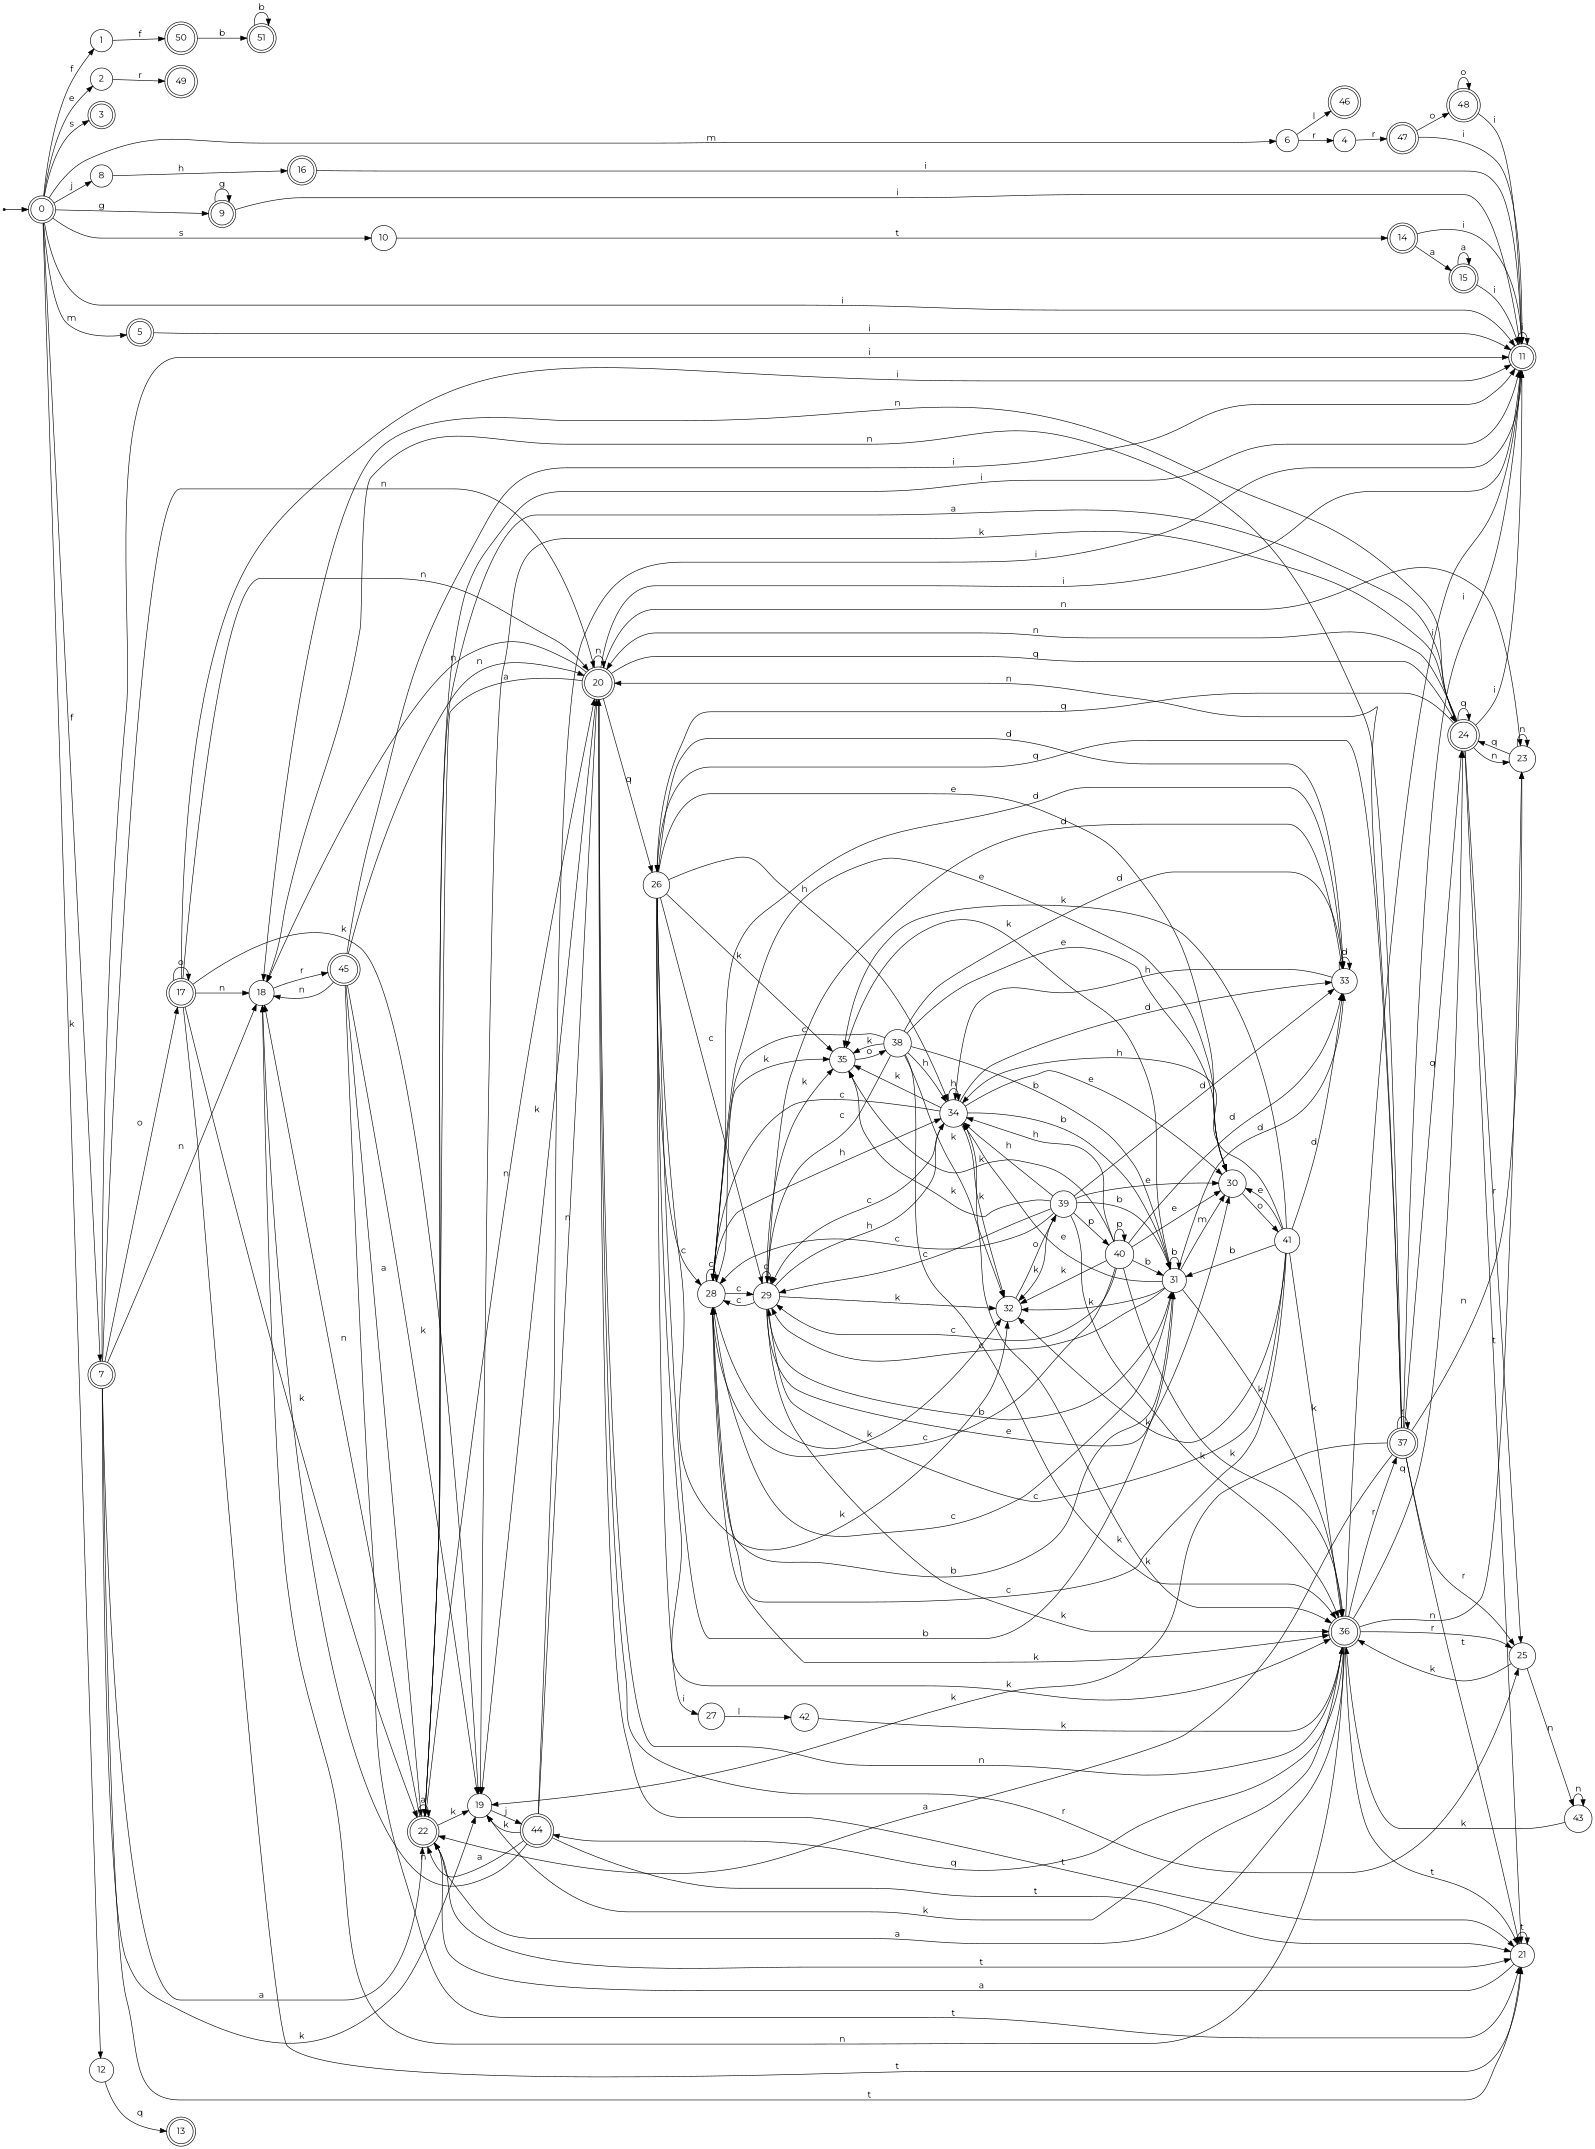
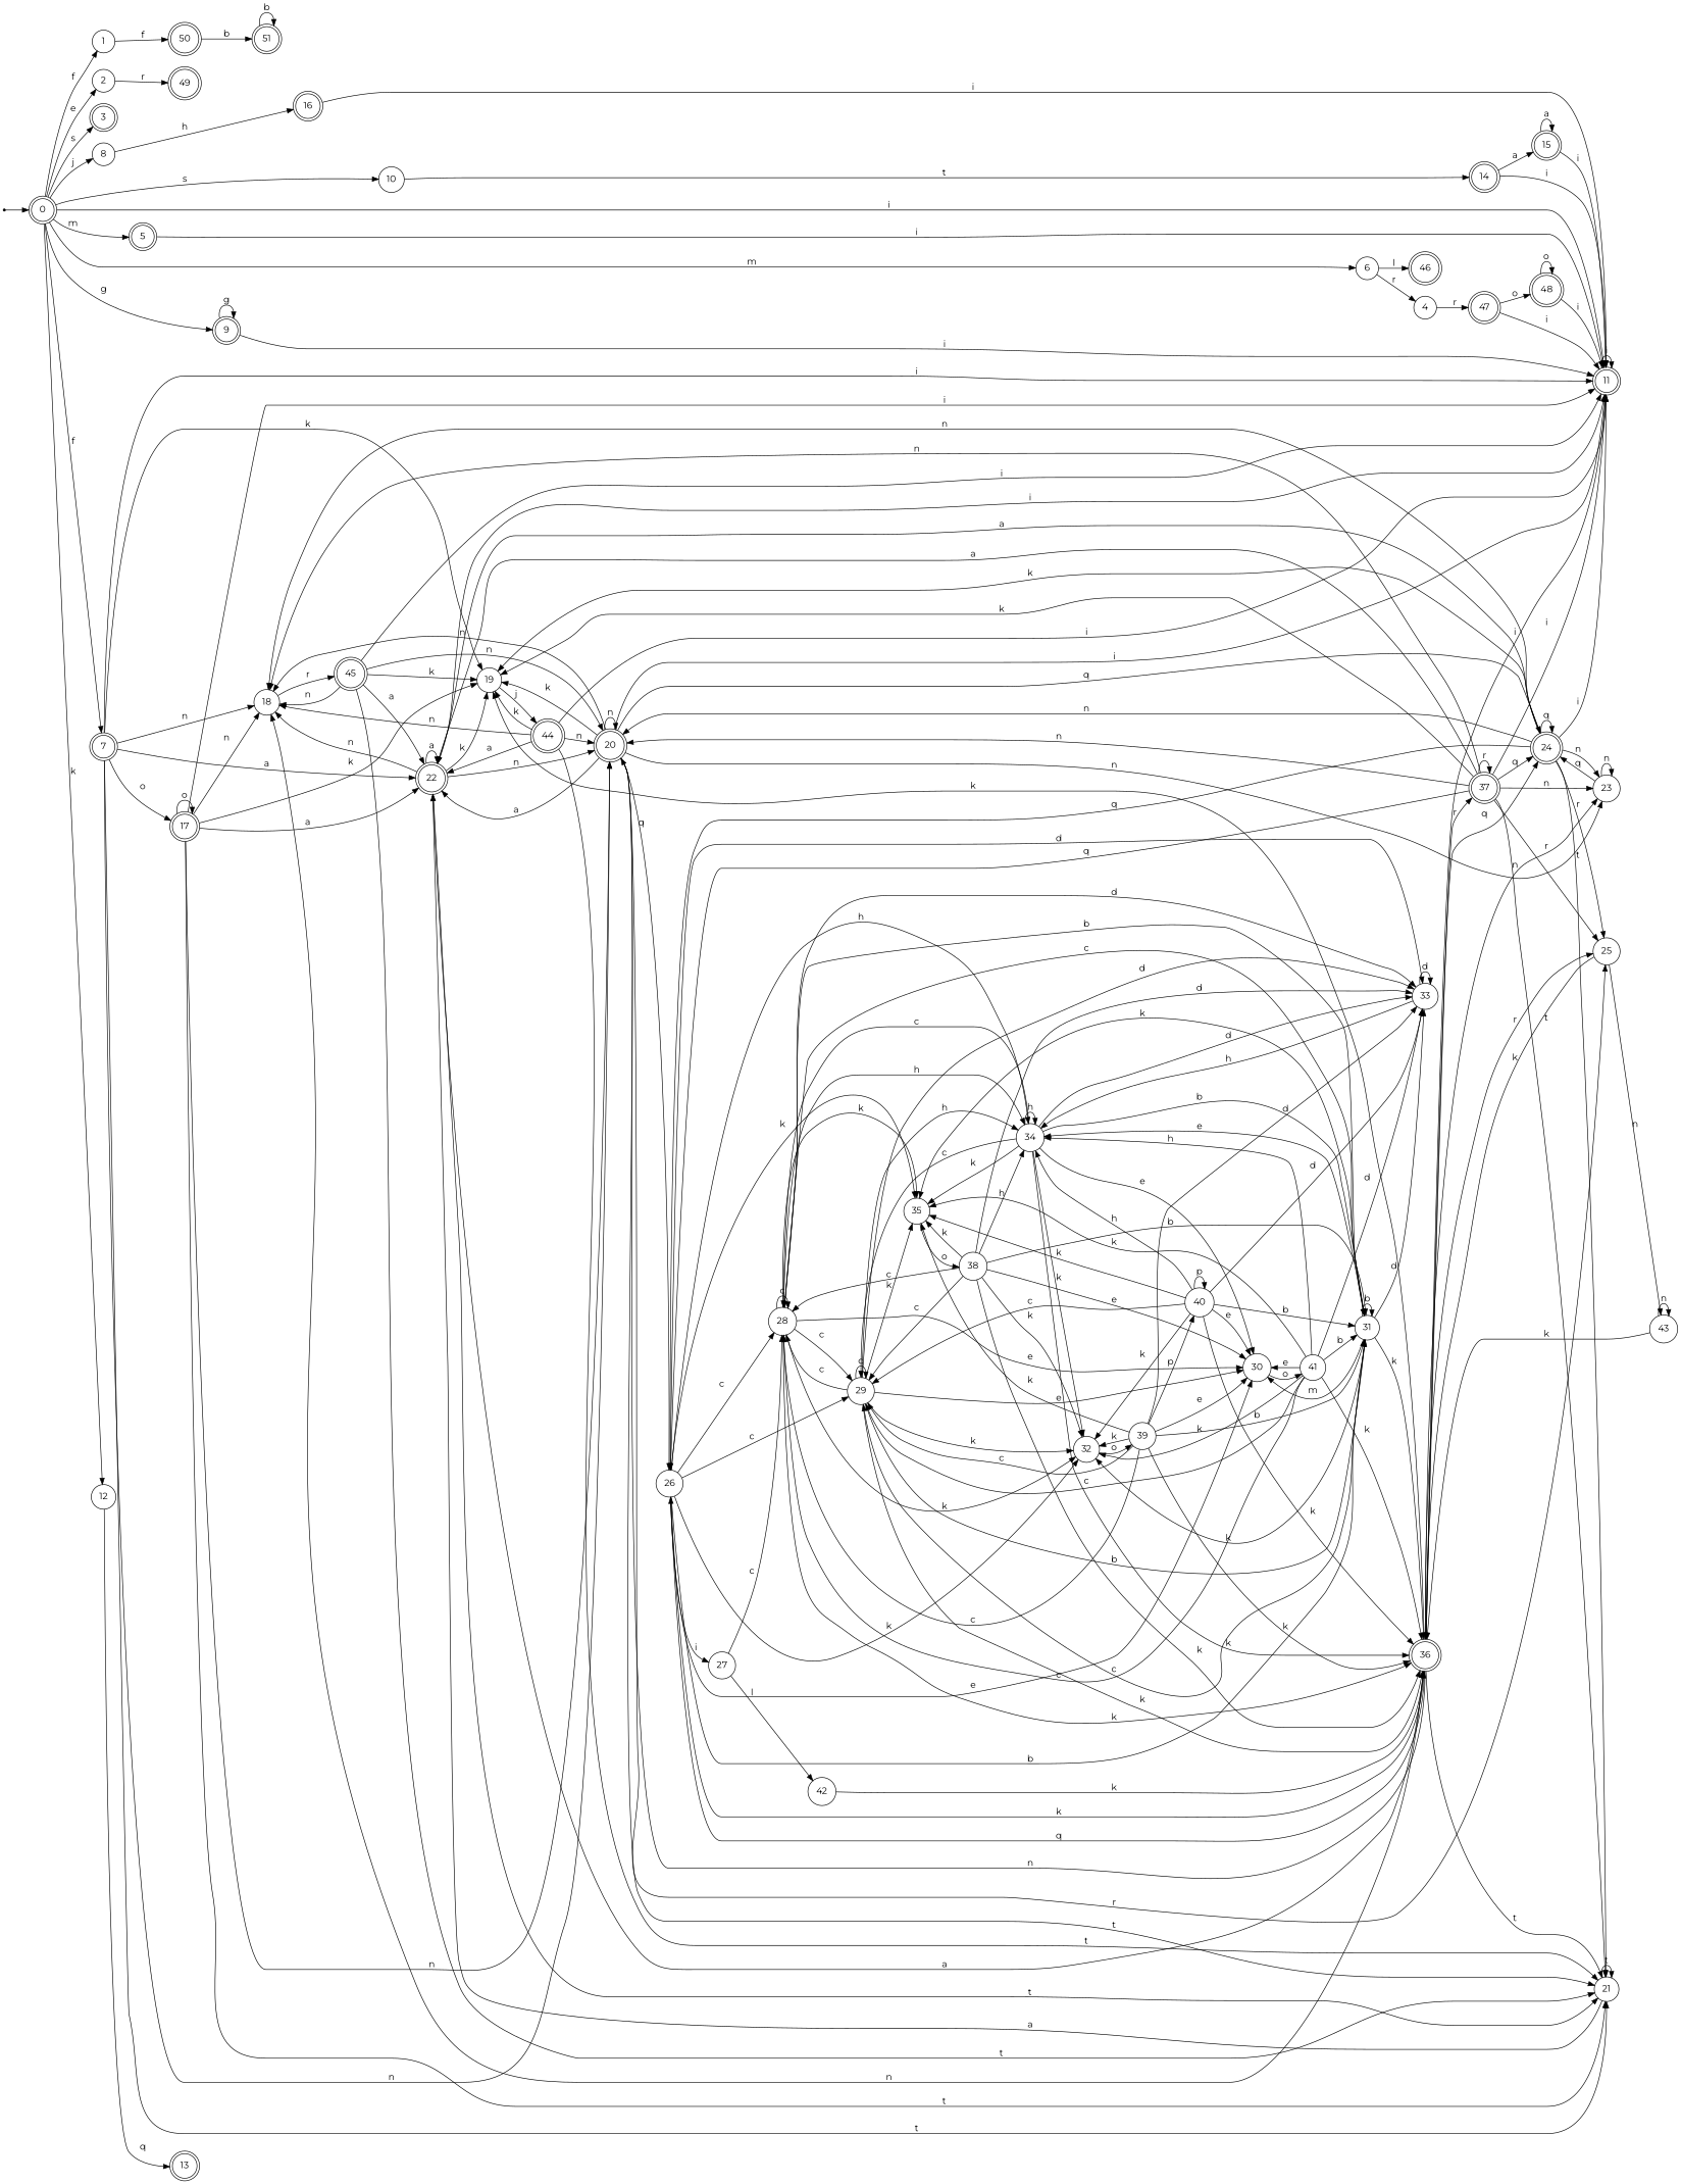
  digraph {
    fontname=Montserrat
    rankdir=LR
    node [fontname=Montserrat shape=circle]
    edge [fontname=Montserrat]
    dummy0 [shape=point]
    0 [shape=doublecircle]
    1
    2
    3 [shape=doublecircle]
    5 [shape=doublecircle]
    6
    7 [shape=doublecircle]
    8
    9 [shape=doublecircle]
    10
    11 [shape=doublecircle]
    12
    50 [shape=doublecircle]
    49 [shape=doublecircle]
    47 [shape=doublecircle]
    4
    46 [shape=doublecircle]
    17 [shape=doublecircle]
    18
    19
    20 [shape=doublecircle]
    21
    22 [shape=doublecircle]
    16 [shape=doublecircle]
    14 [shape=doublecircle]
    13 [shape=doublecircle]
    51 [shape=doublecircle]
    48 [shape=doublecircle]
    45 [shape=doublecircle]
    44 [shape=doublecircle]
    23
    24 [shape=doublecircle]
    25
    26
    15 [shape=doublecircle]
    36 [shape=doublecircle]
    43
    27
    28
    29
    30
    31
    32
    33
    34
    35
    37 [shape=doublecircle]
    42
    41
    39
    38
    40
    dummy0 -> 0
    0 -> 1 [label=f]
    0 -> 2 [label=e]
    0 -> 3 [label=s]
    0 -> 5 [label=m]
    0 -> 6 [label=m]
    0 -> 7 [label=f]
    0 -> 8 [label=j]
    0 -> 9 [label=g]
    0 -> 10 [label=s]
    0 -> 11 [label=i]
    0 -> 12 [label=k]
    1 -> 50 [label=f]
    2 -> 49 [label=r]
    5 -> 11 [label=i]
    6 -> 4 [label=r]
    6 -> 46 [label=l]
    7 -> 11 [label=i]
    7 -> 17 [label=o]
    7 -> 18 [label=n]
    7 -> 19 [label=k]
    7 -> 20 [label=n]
    7 -> 21 [label=t]
    7 -> 22 [label=a]
    8 -> 16 [label=h]
    9 -> 9 [label=g]
    9 -> 11 [label=i]
    10 -> 14 [label=t]
    11 -> 11 [label=i]
    12 -> 13 [label=q]
    50 -> 51 [label=b]
    47 -> 11 [label=i]
    47 -> 48 [label=o]
    4 -> 47 [label=r]
    17 -> 11 [label=i]
    17 -> 17 [label=o]
    17 -> 18 [label=n]
    17 -> 19 [label=k]
    17 -> 20 [label=n]
    17 -> 21 [label=t]
-   17 -> 22 [label=k]
+   17 -> 22 [label=a]
    18 -> 45 [label=r]
    19 -> 44 [label=j]
    20 -> 11 [label=i]
    20 -> 18 [label=n]
    20 -> 19 [label=k]
    20 -> 20 [label=n]
    20 -> 21 [label=t]
    20 -> 22 [label=a]
    20 -> 23 [label=n]
    20 -> 24 [label=q]
    20 -> 25 [label=r]
    20 -> 26 [label=q]
    21 -> 21 [label=t]
    21 -> 22 [label=a]
    22 -> 11 [label=i]
    22 -> 18 [label=n]
    22 -> 19 [label=k]
    22 -> 20 [label=n]
    22 -> 21 [label=t]
    22 -> 22 [label=a]
    16 -> 11 [label=i]
    14 -> 11 [label=i]
    14 -> 15 [label=a]
    51 -> 51 [label=b]
    48 -> 11 [label=i]
    48 -> 48 [label=o]
    45 -> 11 [label=i]
    45 -> 18 [label=n]
    45 -> 19 [label=k]
    45 -> 20 [label=n]
    45 -> 21 [label=t]
    45 -> 22 [label=a]
    44 -> 11 [label=i]
    44 -> 18 [label=n]
    44 -> 19 [label=k]
    44 -> 20 [label=n]
    44 -> 21 [label=t]
    44 -> 22 [label=a]
    23 -> 23 [label=n]
    23 -> 24 [label=q]
    24 -> 11 [label=i]
    24 -> 18 [label=n]
    24 -> 19 [label=k]
    24 -> 20 [label=n]
    24 -> 21 [label=t]
    24 -> 22 [label=a]
    24 -> 23 [label=n]
    24 -> 24 [label=q]
    24 -> 25 [label=r]
    24 -> 26 [label=q]
    25 -> 36 [label=k]
    25 -> 43 [label=n]
    26 -> 36 [label=k]
    26 -> 27 [label=i]
    26 -> 28 [label=c]
    26 -> 29 [label=c]
    26 -> 30 [label=e]
    26 -> 31 [label=b]
    26 -> 32 [label=k]
    26 -> 33 [label=d]
    26 -> 34 [label=h]
    26 -> 35 [label=k]
    15 -> 11 [label=i]
    15 -> 15 [label=a]
    36 -> 11 [label=i]
    36 -> 18 [label=n]
    36 -> 19 [label=k]
    36 -> 20 [label=n]
    36 -> 21 [label=t]
    36 -> 22 [label=a]
    36 -> 23 [label=n]
    36 -> 24 [label=q]
    36 -> 25 [label=r]
-   36 -> 44 [label=q]
+   36 -> 26 [label=q]
    36 -> 37 [label=r]
    43 -> 36 [label=k]
    43 -> 43 [label=n]
    27 -> 42 [label=l]
    28 -> 36 [label=k]
    28 -> 28 [label=c]
    28 -> 29 [label=c]
    28 -> 30 [label=e]
    28 -> 31 [label=b]
    28 -> 32 [label=k]
    28 -> 33 [label=d]
    28 -> 34 [label=h]
    28 -> 35 [label=k]
    29 -> 36 [label=k]
    29 -> 28 [label=c]
    29 -> 29 [label=c]
    29 -> 30 [label=e]
    29 -> 31 [label=b]
    29 -> 32 [label=k]
    29 -> 33 [label=d]
    29 -> 34 [label=h]
    29 -> 35 [label=k]
    30 -> 41 [label=o]
    31 -> 36 [label=k]
    31 -> 28 [label=c]
    31 -> 29 [label=c]
    31 -> 30 [label=m]
    31 -> 31 [label=b]
    31 -> 32 [label=k]
    31 -> 33 [label=d]
    31 -> 34 [label=e]
    31 -> 35 [label=k]
    32 -> 39 [label=o]
    33 -> 33 [label=d]
    33 -> 34 [label=h]
    34 -> 36 [label=k]
    34 -> 28 [label=c]
    34 -> 29 [label=c]
    34 -> 30 [label=e]
    34 -> 31 [label=b]
    34 -> 32 [label=k]
    34 -> 33 [label=d]
    34 -> 34 [label=h]
    34 -> 35 [label=k]
    35 -> 38 [label=o]
    37 -> 11 [label=i]
    37 -> 18 [label=n]
    37 -> 19 [label=k]
    37 -> 20 [label=n]
    37 -> 21 [label=t]
    37 -> 22 [label=a]
    37 -> 23 [label=n]
    37 -> 24 [label=q]
    37 -> 25 [label=r]
    37 -> 26 [label=q]
    37 -> 37 [label=r]
    42 -> 36 [label=k]
    41 -> 36 [label=k]
    41 -> 28 [label=c]
    41 -> 29 [label=c]
    41 -> 30 [label=e]
    41 -> 31 [label=b]
    41 -> 32 [label=k]
    41 -> 33 [label=d]
    41 -> 34 [label=h]
    41 -> 35 [label=k]
    39 -> 36 [label=k]
    39 -> 28 [label=c]
    39 -> 29 [label=c]
    39 -> 30 [label=e]
    39 -> 31 [label=b]
    39 -> 32 [label=k]
    39 -> 33 [label=d]
-   39 -> 34 [label=h]
    39 -> 35 [label=k]
    39 -> 40 [label=p]
    38 -> 36 [label=k]
    38 -> 28 [label=c]
    38 -> 29 [label=c]
    38 -> 30 [label=e]
    38 -> 31 [label=b]
    38 -> 32 [label=k]
    38 -> 33 [label=d]
    38 -> 34 [label=h]
    38 -> 35 [label=k]
    40 -> 36 [label=k]
-   40 -> 28 [label=c]
+   27 -> 28 [label=c]
    40 -> 29 [label=c]
    40 -> 30 [label=e]
    40 -> 31 [label=b]
    40 -> 32 [label=k]
    40 -> 33 [label=d]
    40 -> 34 [label=h]
    40 -> 35 [label=k]
    40 -> 40 [label=p]
  }
